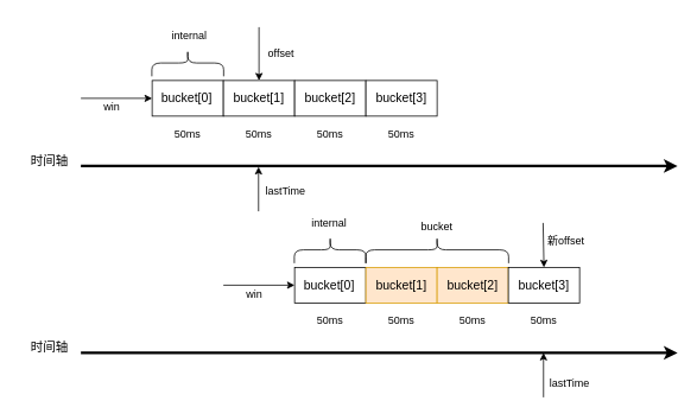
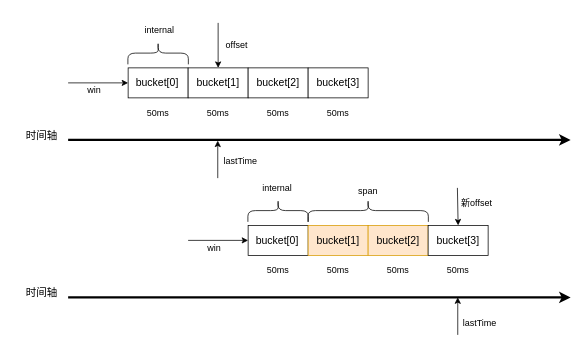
  <mxCell id="0" />
  <mxCell id="1" parent="0" />
  <mxCell id="2" value="" style="endArrow=classic;html=1;rounded=0;strokeWidth=3;" edge="1" parent="1"><mxGeometry width="50" height="50" relative="1" as="geometry"><mxPoint x="90" y="396" as="sourcePoint" /><mxPoint x="760" y="396" as="targetPoint" /></mxGeometry></mxCell>
  <mxCell id="3" value="" style="rounded=0;whiteSpace=wrap;html=1;" vertex="1" parent="1"><mxGeometry x="170" y="90" width="80" height="40" as="geometry" /></mxCell>
  <mxCell id="4" value="" style="rounded=0;whiteSpace=wrap;html=1;" vertex="1" parent="1"><mxGeometry x="250" y="90" width="80" height="40" as="geometry" /></mxCell>
  <mxCell id="5" value="" style="rounded=0;whiteSpace=wrap;html=1;" vertex="1" parent="1"><mxGeometry x="330" y="90" width="80" height="40" as="geometry" /></mxCell>
  <mxCell id="6" value="" style="rounded=0;whiteSpace=wrap;html=1;" vertex="1" parent="1"><mxGeometry x="410" y="90" width="80" height="40" as="geometry" /></mxCell>
  <mxCell id="7" value="&lt;font style=&quot;font-size: 14px;&quot;&gt;时间轴&lt;/font&gt;" style="text;html=1;strokeColor=none;fillColor=none;align=center;verticalAlign=middle;whiteSpace=wrap;rounded=0;" vertex="1" parent="1"><mxGeometry x="20" y="370" width="70" height="40" as="geometry" /></mxCell>
  <mxCell id="8" value="&lt;font style=&quot;font-size: 14px;&quot;&gt;bucket[0]&lt;/font&gt;" style="text;html=1;strokeColor=none;fillColor=none;align=center;verticalAlign=middle;whiteSpace=wrap;rounded=0;" vertex="1" parent="1"><mxGeometry x="174" y="90" width="70" height="40" as="geometry" /></mxCell>
  <mxCell id="9" value="&lt;font style=&quot;font-size: 14px;&quot;&gt;bucket[1]&lt;/font&gt;" style="text;html=1;strokeColor=none;fillColor=none;align=center;verticalAlign=middle;whiteSpace=wrap;rounded=0;" vertex="1" parent="1"><mxGeometry x="255" y="90" width="70" height="40" as="geometry" /></mxCell>
  <mxCell id="10" value="&lt;font style=&quot;font-size: 14px;&quot;&gt;bucket[2]&lt;/font&gt;" style="text;html=1;strokeColor=none;fillColor=none;align=center;verticalAlign=middle;whiteSpace=wrap;rounded=0;" vertex="1" parent="1"><mxGeometry x="335" y="90" width="70" height="40" as="geometry" /></mxCell>
  <mxCell id="11" value="&lt;font style=&quot;font-size: 14px;&quot;&gt;bucket[3]&lt;/font&gt;" style="text;html=1;strokeColor=none;fillColor=none;align=center;verticalAlign=middle;whiteSpace=wrap;rounded=0;" vertex="1" parent="1"><mxGeometry x="415" y="90" width="70" height="40" as="geometry" /></mxCell>
  <mxCell id="12" value="&lt;font style=&quot;font-size: 12px;&quot;&gt;50ms&lt;/font&gt;" style="text;html=1;strokeColor=none;fillColor=none;align=center;verticalAlign=middle;whiteSpace=wrap;rounded=0;" vertex="1" parent="1"><mxGeometry x="175" y="130" width="70" height="40" as="geometry" /></mxCell>
  <mxCell id="13" value="&lt;font style=&quot;font-size: 12px;&quot;&gt;50ms&lt;/font&gt;" style="text;html=1;strokeColor=none;fillColor=none;align=center;verticalAlign=middle;whiteSpace=wrap;rounded=0;" vertex="1" parent="1"><mxGeometry x="255" y="130" width="70" height="40" as="geometry" /></mxCell>
  <mxCell id="14" value="&lt;font style=&quot;font-size: 12px;&quot;&gt;50ms&lt;/font&gt;" style="text;html=1;strokeColor=none;fillColor=none;align=center;verticalAlign=middle;whiteSpace=wrap;rounded=0;" vertex="1" parent="1"><mxGeometry x="335" y="130" width="70" height="40" as="geometry" /></mxCell>
  <mxCell id="15" value="&lt;font style=&quot;font-size: 12px;&quot;&gt;50ms&lt;/font&gt;" style="text;html=1;strokeColor=none;fillColor=none;align=center;verticalAlign=middle;whiteSpace=wrap;rounded=0;" vertex="1" parent="1"><mxGeometry x="415" y="130" width="70" height="40" as="geometry" /></mxCell>
  <mxCell id="16" value="" style="endArrow=classic;html=1;rounded=0;entryX=0;entryY=0.5;entryDx=0;entryDy=0;" edge="1" parent="1" target="3"><mxGeometry width="50" height="50" relative="1" as="geometry"><mxPoint x="90" y="110" as="sourcePoint" /><mxPoint x="130" y="85" as="targetPoint" /></mxGeometry></mxCell>
  <mxCell id="17" value="&lt;font style=&quot;font-size: 12px;&quot;&gt;win&lt;br&gt;&lt;/font&gt;" style="text;html=1;strokeColor=none;fillColor=none;align=center;verticalAlign=middle;whiteSpace=wrap;rounded=0;" vertex="1" parent="1"><mxGeometry x="90" y="100" width="70" height="40" as="geometry" /></mxCell>
  <mxCell id="18" value="" style="endArrow=classic;html=1;rounded=0;entryX=0.5;entryY=0;entryDx=0;entryDy=0;" edge="1" parent="1" target="9"><mxGeometry width="50" height="50" relative="1" as="geometry"><mxPoint x="290" y="30" as="sourcePoint" /><mxPoint x="230" y="-30" as="targetPoint" /></mxGeometry></mxCell>
  <mxCell id="19" value="&lt;font style=&quot;font-size: 12px;&quot;&gt;offset&lt;br&gt;&lt;/font&gt;" style="text;html=1;strokeColor=none;fillColor=none;align=center;verticalAlign=middle;whiteSpace=wrap;rounded=0;" vertex="1" parent="1"><mxGeometry x="280" y="40" width="70" height="40" as="geometry" /></mxCell>
  <mxCell id="20" value="" style="endArrow=classic;html=1;rounded=0;" edge="1" parent="1"><mxGeometry width="50" height="50" relative="1" as="geometry"><mxPoint x="609.5" y="446" as="sourcePoint" /><mxPoint x="609.5" y="396" as="targetPoint" /></mxGeometry></mxCell>
  <mxCell id="21" value="&lt;font style=&quot;font-size: 12px;&quot;&gt;lastTime&lt;br&gt;&lt;/font&gt;" style="text;html=1;strokeColor=none;fillColor=none;align=center;verticalAlign=middle;whiteSpace=wrap;rounded=0;" vertex="1" parent="1"><mxGeometry x="604" y="410" width="70" height="40" as="geometry" /></mxCell>
  <mxCell id="22" value="" style="shape=curlyBracket;whiteSpace=wrap;html=1;rounded=1;labelPosition=left;verticalLabelPosition=middle;align=right;verticalAlign=middle;rotation=90;" vertex="1" parent="1"><mxGeometry x="195" y="30" width="30" height="80.62" as="geometry" /></mxCell>
  <mxCell id="23" value="&lt;font style=&quot;font-size: 12px;&quot;&gt;internal&lt;br&gt;&lt;/font&gt;" style="text;html=1;strokeColor=none;fillColor=none;align=center;verticalAlign=middle;whiteSpace=wrap;rounded=0;" vertex="1" parent="1"><mxGeometry x="177" y="20" width="70" height="40" as="geometry" /></mxCell>
  <mxCell id="24" value="" style="rounded=0;whiteSpace=wrap;html=1;" vertex="1" parent="1"><mxGeometry x="330" y="300" width="80" height="40" as="geometry" /></mxCell>
  <mxCell id="25" value="" style="rounded=0;whiteSpace=wrap;html=1;fillColor=#ffe6cc;strokeColor=#d79b00;" vertex="1" parent="1"><mxGeometry x="410" y="300" width="80" height="40" as="geometry" /></mxCell>
  <mxCell id="26" value="" style="rounded=0;whiteSpace=wrap;html=1;fillColor=#ffe6cc;strokeColor=#d79b00;" vertex="1" parent="1"><mxGeometry x="490" y="300" width="80" height="40" as="geometry" /></mxCell>
  <mxCell id="27" value="" style="rounded=0;whiteSpace=wrap;html=1;" vertex="1" parent="1"><mxGeometry x="570" y="300" width="80" height="40" as="geometry" /></mxCell>
  <mxCell id="28" value="&lt;font style=&quot;font-size: 14px;&quot;&gt;bucket[0]&lt;/font&gt;" style="text;html=1;strokeColor=none;fillColor=none;align=center;verticalAlign=middle;whiteSpace=wrap;rounded=0;" vertex="1" parent="1"><mxGeometry x="334" y="300" width="70" height="40" as="geometry" /></mxCell>
  <mxCell id="29" value="&lt;font style=&quot;font-size: 14px;&quot;&gt;bucket[1]&lt;/font&gt;" style="text;html=1;strokeColor=none;fillColor=none;align=center;verticalAlign=middle;whiteSpace=wrap;rounded=0;" vertex="1" parent="1"><mxGeometry x="415" y="300" width="70" height="40" as="geometry" /></mxCell>
  <mxCell id="30" value="&lt;font style=&quot;font-size: 14px;&quot;&gt;bucket[2]&lt;/font&gt;" style="text;html=1;strokeColor=none;fillColor=none;align=center;verticalAlign=middle;whiteSpace=wrap;rounded=0;" vertex="1" parent="1"><mxGeometry x="495" y="300" width="70" height="40" as="geometry" /></mxCell>
  <mxCell id="31" value="&lt;font style=&quot;font-size: 14px;&quot;&gt;bucket[3]&lt;/font&gt;" style="text;html=1;strokeColor=none;fillColor=none;align=center;verticalAlign=middle;whiteSpace=wrap;rounded=0;" vertex="1" parent="1"><mxGeometry x="575" y="300" width="70" height="40" as="geometry" /></mxCell>
  <mxCell id="32" value="&lt;font style=&quot;font-size: 12px;&quot;&gt;50ms&lt;/font&gt;" style="text;html=1;strokeColor=none;fillColor=none;align=center;verticalAlign=middle;whiteSpace=wrap;rounded=0;" vertex="1" parent="1"><mxGeometry x="335" y="340" width="70" height="40" as="geometry" /></mxCell>
  <mxCell id="33" value="&lt;font style=&quot;font-size: 12px;&quot;&gt;50ms&lt;/font&gt;" style="text;html=1;strokeColor=none;fillColor=none;align=center;verticalAlign=middle;whiteSpace=wrap;rounded=0;" vertex="1" parent="1"><mxGeometry x="415" y="340" width="70" height="40" as="geometry" /></mxCell>
  <mxCell id="34" value="&lt;font style=&quot;font-size: 12px;&quot;&gt;50ms&lt;/font&gt;" style="text;html=1;strokeColor=none;fillColor=none;align=center;verticalAlign=middle;whiteSpace=wrap;rounded=0;" vertex="1" parent="1"><mxGeometry x="495" y="340" width="70" height="40" as="geometry" /></mxCell>
  <mxCell id="35" value="&lt;font style=&quot;font-size: 12px;&quot;&gt;50ms&lt;/font&gt;" style="text;html=1;strokeColor=none;fillColor=none;align=center;verticalAlign=middle;whiteSpace=wrap;rounded=0;" vertex="1" parent="1"><mxGeometry x="575" y="340" width="70" height="40" as="geometry" /></mxCell>
  <mxCell id="36" value="" style="endArrow=classic;html=1;rounded=0;entryX=0;entryY=0.5;entryDx=0;entryDy=0;" edge="1" parent="1" target="24"><mxGeometry width="50" height="50" relative="1" as="geometry"><mxPoint x="250" y="320" as="sourcePoint" /><mxPoint x="290" y="295" as="targetPoint" /></mxGeometry></mxCell>
  <mxCell id="37" value="&lt;font style=&quot;font-size: 12px;&quot;&gt;win&lt;br&gt;&lt;/font&gt;" style="text;html=1;strokeColor=none;fillColor=none;align=center;verticalAlign=middle;whiteSpace=wrap;rounded=0;" vertex="1" parent="1"><mxGeometry x="250" y="310" width="70" height="40" as="geometry" /></mxCell>
  <mxCell id="38" value="" style="endArrow=classic;html=1;rounded=0;entryX=0.5;entryY=0;entryDx=0;entryDy=0;exitX=0.129;exitY=0;exitDx=0;exitDy=0;exitPerimeter=0;" edge="1" parent="1" source="39"><mxGeometry width="50" height="50" relative="1" as="geometry"><mxPoint x="610" y="210" as="sourcePoint" /><mxPoint x="610" y="300" as="targetPoint" /></mxGeometry></mxCell>
  <mxCell id="39" value="&lt;font style=&quot;font-size: 12px;&quot;&gt;新offset&lt;br&gt;&lt;/font&gt;" style="text;html=1;strokeColor=none;fillColor=none;align=center;verticalAlign=middle;whiteSpace=wrap;rounded=0;" vertex="1" parent="1"><mxGeometry x="600" y="250" width="70" height="40" as="geometry" /></mxCell>
  <mxCell id="40" value="" style="shape=curlyBracket;whiteSpace=wrap;html=1;rounded=1;labelPosition=left;verticalLabelPosition=middle;align=right;verticalAlign=middle;rotation=90;" vertex="1" parent="1"><mxGeometry x="355" y="240" width="30" height="80.62" as="geometry" /></mxCell>
  <mxCell id="41" value="&lt;font style=&quot;font-size: 12px;&quot;&gt;internal&lt;br&gt;&lt;/font&gt;" style="text;html=1;strokeColor=none;fillColor=none;align=center;verticalAlign=middle;whiteSpace=wrap;rounded=0;" vertex="1" parent="1"><mxGeometry x="334" y="230" width="70" height="40" as="geometry" /></mxCell>
  <mxCell id="42" value="" style="endArrow=classic;html=1;rounded=0;strokeWidth=3;" edge="1" parent="1"><mxGeometry width="50" height="50" relative="1" as="geometry"><mxPoint x="90" y="186" as="sourcePoint" /><mxPoint x="760" y="186" as="targetPoint" /></mxGeometry></mxCell>
  <mxCell id="43" value="&lt;font style=&quot;font-size: 14px;&quot;&gt;时间轴&lt;/font&gt;" style="text;html=1;strokeColor=none;fillColor=none;align=center;verticalAlign=middle;whiteSpace=wrap;rounded=0;" vertex="1" parent="1"><mxGeometry x="20" y="160" width="70" height="40" as="geometry" /></mxCell>
  <mxCell id="44" value="" style="endArrow=classic;html=1;rounded=0;" edge="1" parent="1"><mxGeometry width="50" height="50" relative="1" as="geometry"><mxPoint x="289.5" y="237" as="sourcePoint" /><mxPoint x="289.5" y="187" as="targetPoint" /></mxGeometry></mxCell>
  <mxCell id="45" value="&lt;font style=&quot;font-size: 12px;&quot;&gt;lastTime&lt;br&gt;&lt;/font&gt;" style="text;html=1;strokeColor=none;fillColor=none;align=center;verticalAlign=middle;whiteSpace=wrap;rounded=0;" vertex="1" parent="1"><mxGeometry x="285" y="194" width="70" height="40" as="geometry" /></mxCell>
  <mxCell id="46" value="" style="shape=curlyBracket;whiteSpace=wrap;html=1;rounded=1;labelPosition=left;verticalLabelPosition=middle;align=right;verticalAlign=middle;rotation=90;" vertex="1" parent="1"><mxGeometry x="475" y="200" width="30" height="160.62" as="geometry" /></mxCell>
- <mxCell id="47" value="&lt;font style=&quot;font-size: 12px;&quot;&gt;bucket&lt;br&gt;&lt;/font&gt;" style="text;html=1;strokeColor=none;fillColor=none;align=center;verticalAlign=middle;whiteSpace=wrap;rounded=0;" vertex="1" parent="1"><mxGeometry x="455" y="234" width="70" height="40" as="geometry" /></mxCell>
+ <mxCell id="47" value="&lt;font style=&quot;font-size: 12px;&quot;&gt;span&lt;br&gt;&lt;/font&gt;" style="text;html=1;strokeColor=none;fillColor=none;align=center;verticalAlign=middle;whiteSpace=wrap;rounded=0;" vertex="1" parent="1"><mxGeometry x="455" y="234" width="70" height="40" as="geometry" /></mxCell>
